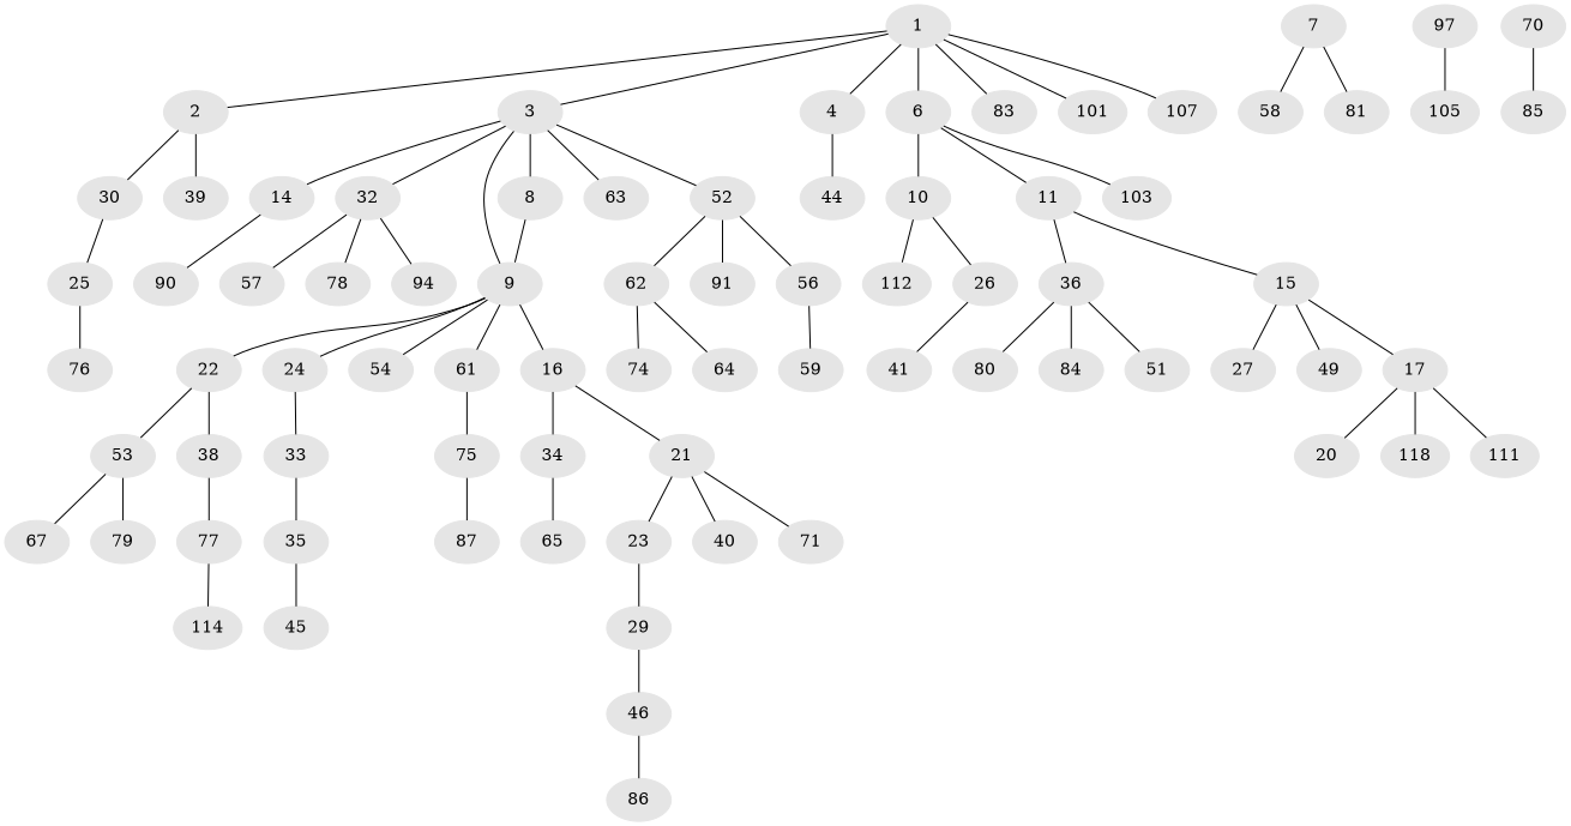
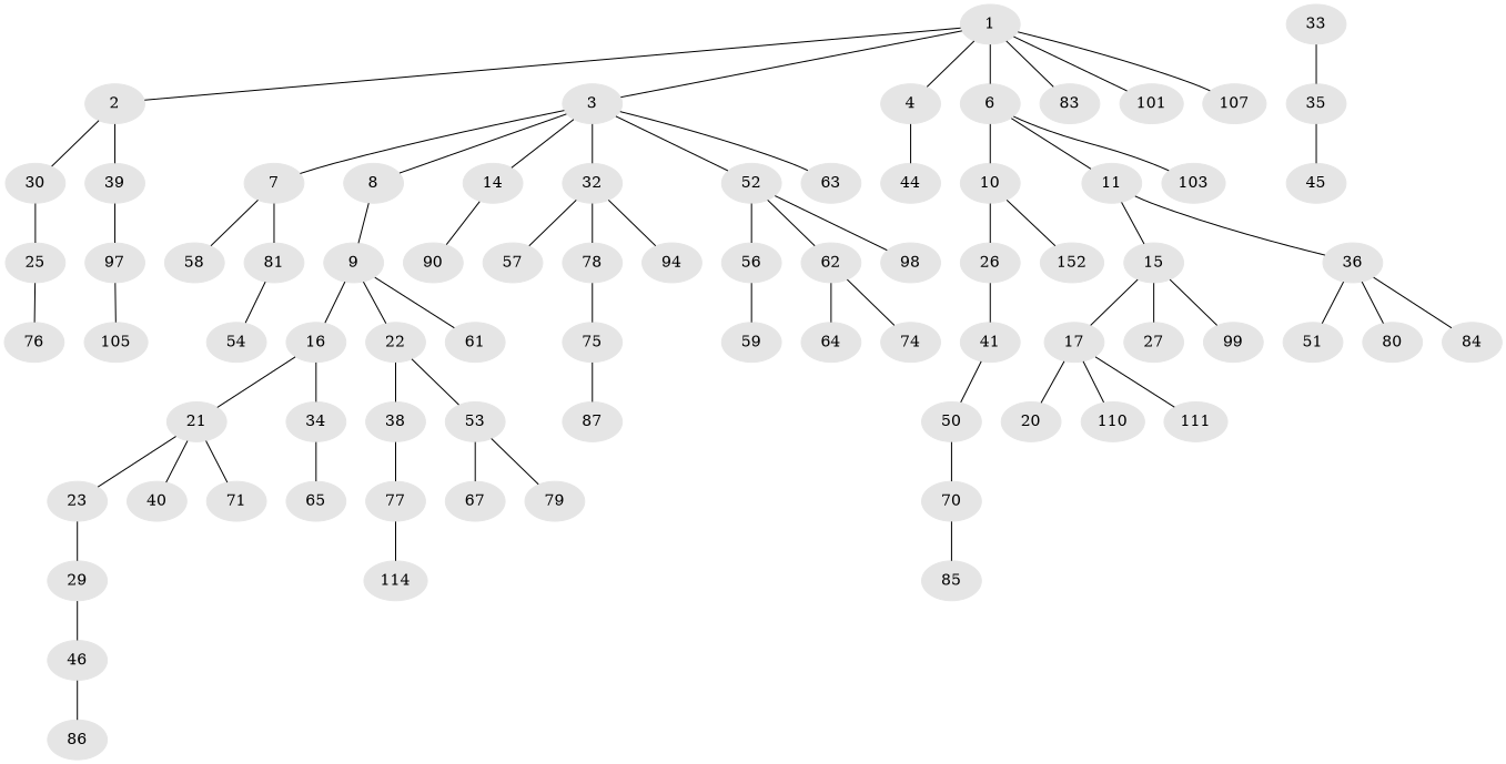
  graph {
    node [color=gray90 style=filled]
    1 [super="+47"]
    2 [super="+89"]
    3 [super="+5"]
    4
    6 [super="+102"]
    83
    101
    107
    30 [super="+96"]
    39
    7 [super="+37"]
    8 [super="+68"]
    14
    32 [super="+38"]
    52 [super="+66"]
    63 [super="+95"]
    44 [super="+104"]
    10 [super="+109"]
    11 [super="+13"]
    103
    25
    76
    97
    58
    81
    9 [super="+12"]
    90
    57 [super="+88"]
    78
    94
    56
    62
-   91
+   91 [label=98]
    26
-   112
+   112 [label=152]
    15 [super="+19"]
    36 [super="+42"]
    16 [super="+17"]
    22 [super="+31"]
-   24 [super="+69"]
    54
    61
    21 [super="+28"]
    34 [super="+43"]
    n45 [label=38 super="+60"]
    53
    33 [super="+55"]
    75
    41 [super="+93"]
    n50 [label=17 super="+106"]
    27
-   99 [label=49]
+   99
    51
    80 [super="+82"]
    84
    20
-   110 [label=118]
+   110
    111
    23 [super="+49"]
    40 [super="+73"]
    71
    65
    29
    77 [super="+98"]
    67
    79 [super="+113"]
    46 [super="+72"]
    35 [super="+92"]
+   50
    86
    45
    105 [super="+108"]
    70
    114
    85
    59
    64
    74
    87 [super="+100"]
    1 -- 2
    1 -- 3
    1 -- 4
    1 -- 6
    1 -- 83
    1 -- 101
    1 -- 107
    2 -- 30
    2 -- 39
-   3 -- 9
+   3 -- 7
    3 -- 8
    3 -- 14
    3 -- 32
    3 -- 52
    3 -- 63
    4 -- 44
    6 -- 10
    6 -- 11
    6 -- 103
    30 -- 25
+   39 -- 97
    7 -- 58
    7 -- 81
    8 -- 9
    14 -- 90
    32 -- 57
    32 -- 78
    32 -- 94
    52 -- 56
    52 -- 62
    52 -- 91
    10 -- 26
    10 -- 112
    11 -- 15
    11 -- 36
    25 -- 76
    97 -- 105
    9 -- 16
    9 -- 22
-   9 -- 24
-   9 -- 54
+   81 -- 54
    9 -- 61
    56 -- 59
    62 -- 64
    62 -- 74
    26 -- 41
    15 -- n50
    15 -- 27
    15 -- 99
    36 -- 51
    36 -- 80
    36 -- 84
    16 -- 21
    16 -- 34
    22 -- n45
    22 -- 53
-   24 -- 33
-   61 -- 75
+   78 -- 75
    21 -- 23
    21 -- 40
    21 -- 71
    34 -- 65
    n45 -- 77
    53 -- 67
    53 -- 79
    33 -- 35
    75 -- 87
+   41 -- 50
    n50 -- 20
    n50 -- 110
    n50 -- 111
    23 -- 29
    29 -- 46
    77 -- 114
    46 -- 86
    35 -- 45
+   50 -- 70
    70 -- 85
  }
